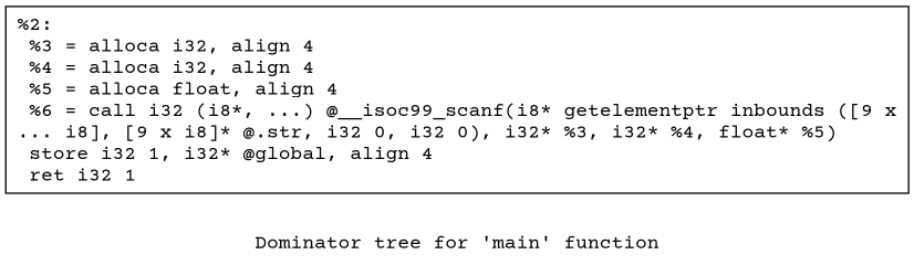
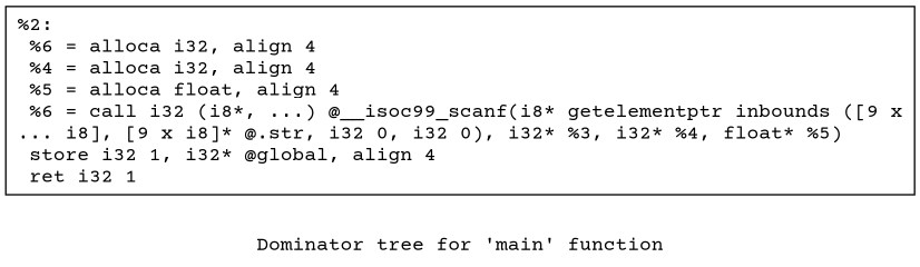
  digraph {
    label="Dominator tree for 'main' function"
    fontname="Courier Prime"
-   n1 [label="{%2:\l  %3 = alloca i32, align 4\l  %4 = alloca i32, align 4\l  %5 = alloca float, align 4\l  %6 = call i32 (i8*, ...) @__isoc99_scanf(i8* getelementptr inbounds ([9 x\l... i8], [9 x i8]* @.str, i32 0, i32 0), i32* %3, i32* %4, float* %5)\l  store i32 1, i32* @global, align 4\l  ret i32 1\l}" shape=record fontname="Courier Prime"]
+   n1 [label="{%2:\l  %6 = alloca i32, align 4\l  %4 = alloca i32, align 4\l  %5 = alloca float, align 4\l  %6 = call i32 (i8*, ...) @__isoc99_scanf(i8* getelementptr inbounds ([9 x\l... i8], [9 x i8]* @.str, i32 0, i32 0), i32* %3, i32* %4, float* %5)\l  store i32 1, i32* @global, align 4\l  ret i32 1\l}" shape=record fontname="Courier Prime"]
  }
